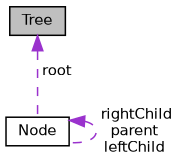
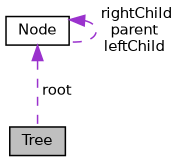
  digraph {
    node [color=black fontname=Helvetica fontsize=10 shape=record style=filled]
    edge [color=darkorchid3 dir=back fontname=Helvetica fontsize=10 labelfontname=Helvetica labelfontsize=10 style=dashed]
    n1 [fillcolor=grey75 fontcolor=black height=0.2 label=Tree width=0.4]
    n2 [fillcolor=white height=0.2 label="Node" width=0.4]
-   n1 -> n2 [label=" root"]
+   n2 -> n1 [label=" root"]
    n2 -> n2 [label=" rightChild\nparent\nleftChild"]
  }
